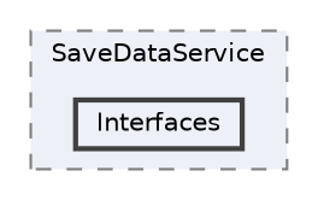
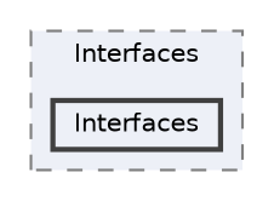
  digraph {
    compound=true
    n1 [color=grey25 fillcolor="#edf0f7" fontname=Helvetica fontsize=10 height=0.2 label=Interfaces shape=box style="filled,bold" width=0.4]
    subgraph cluster_1 {
      bgcolor="#edf0f7"
      fontname=Helvetica
      fontsize=10
-     label=SaveDataService
+     label=Interfaces
      pencolor=grey50
      style="filled,dashed"
      n1
    }
  }
